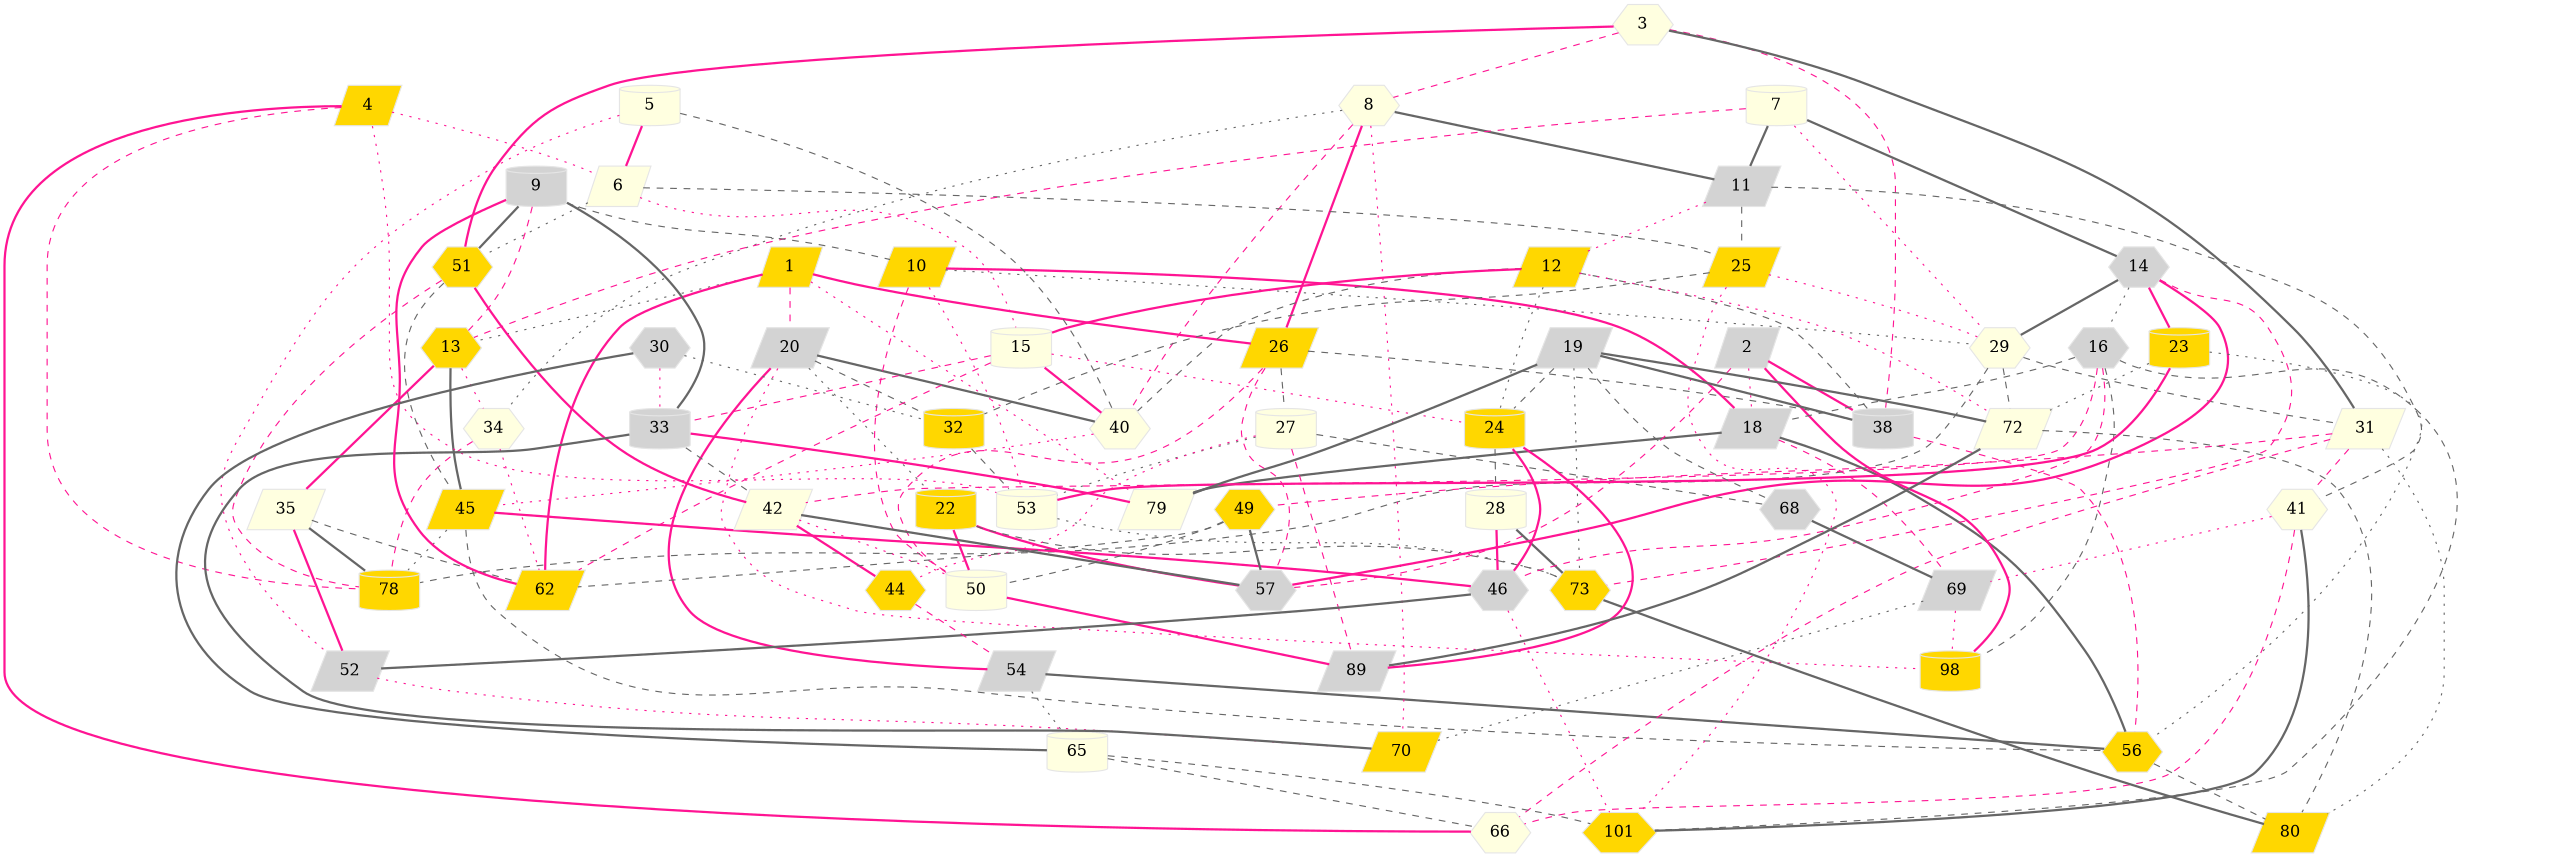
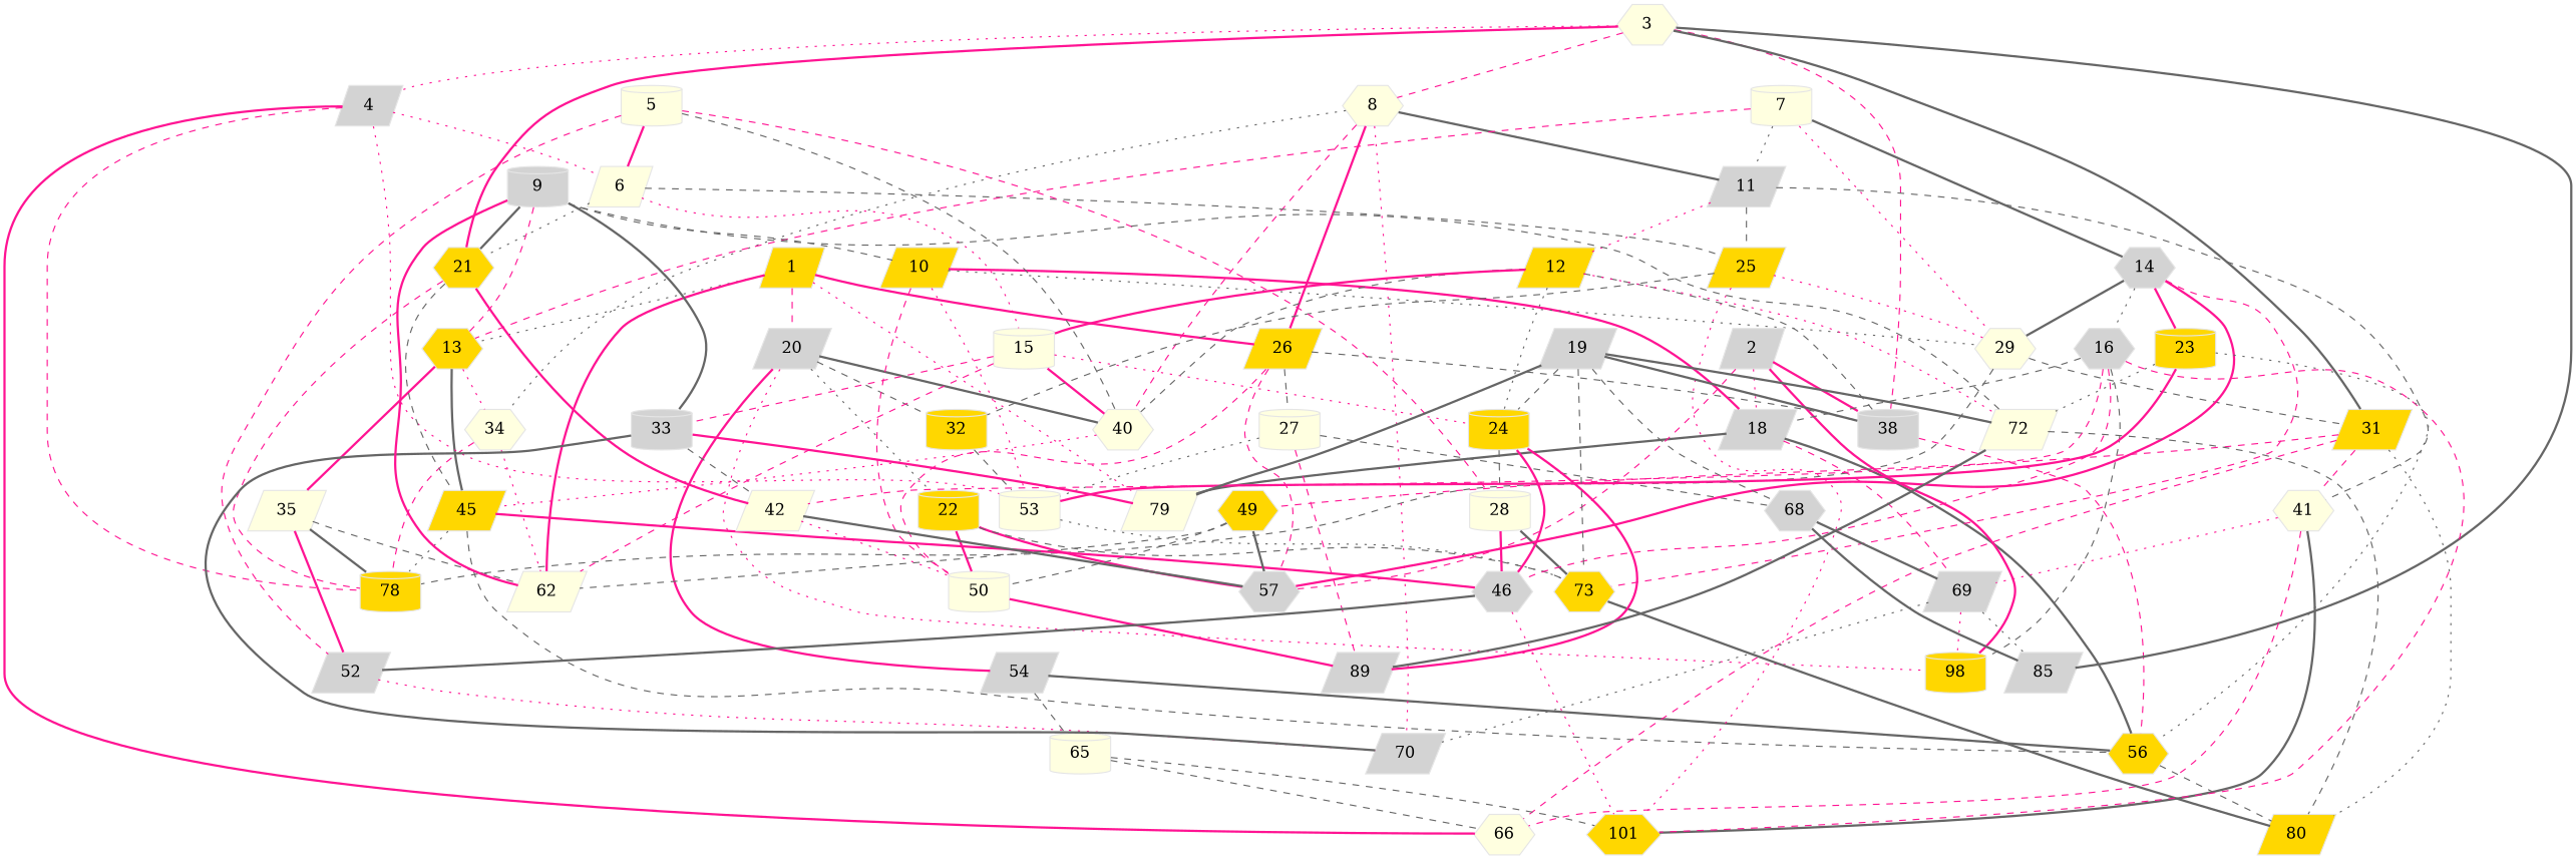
  graph {
    node [color=gray90 fillcolor=lightyellow shape=parallelogram style=filled]
    edge [color=deeppink style=dashed]
    1 [fillcolor=gold super="+86"]
    13 [fillcolor=gold shape=hexagon super="+82"]
    20 [fillcolor=lightgrey super="+63"]
    26 [fillcolor=gold super="+87"]
-   62 [fillcolor=gold super="+97"]
+   62 [super="+97"]
    79
    10 [fillcolor=gold super="+48"]
    18 [fillcolor=lightgrey super="+102"]
    53 [shape=cylinder super="+91"]
    29 [shape=hexagon super="+59"]
    50 [shape=cylinder super="+75"]
    34 [shape=hexagon]
    35
    45 [fillcolor=gold super="+90"]
    98 [fillcolor=gold shape=cylinder]
    40 [shape=hexagon super="+61"]
    22 [fillcolor=gold shape=cylinder]
    32 [fillcolor=gold shape=cylinder]
    54 [fillcolor=lightgrey]
    38 [fillcolor=lightgrey shape=cylinder super="+64"]
    57 [fillcolor=lightgrey shape=hexagon super="+92"]
    27 [shape=cylinder super="+47"]
    56 [fillcolor=gold shape=hexagon super="+99"]
    69 [fillcolor=lightgrey super="+84"]
    2 [fillcolor=lightgrey]
    3 [shape=hexagon super="+43"]
-   4 [fillcolor=gold super="+39"]
+   4 [fillcolor=lightgrey super="+39"]
    8 [shape=hexagon super="+37"]
-   21 [fillcolor=gold shape=hexagon super="+74" label=51]
-   31 [super="+58"]
+   21 [fillcolor=gold shape=hexagon super="+74"]
+   31 [fillcolor=gold super="+58"]
+   85 [fillcolor=lightgrey]
    6 [super="+77"]
    66 [shape=hexagon]
    78 [fillcolor=gold shape=cylinder super="+88"]
    11 [fillcolor=lightgrey super="+104"]
-   70 [fillcolor=gold]
+   70 [fillcolor=lightgrey]
    42 [super="+67"]
    41 [shape=hexagon super="+60"]
    49 [fillcolor=gold shape=hexagon]
    80 [fillcolor=gold]
    15 [shape=cylinder super="+17"]
    25 [fillcolor=gold super="+36"]
    73 [fillcolor=gold shape=hexagon super="+95"]
    5 [shape=cylinder]
    28 [shape=cylinder]
    52 [fillcolor=lightgrey]
    46 [fillcolor=lightgrey shape=hexagon super="+93"]
    33 [fillcolor=lightgrey shape=cylinder super="+55"]
    24 [fillcolor=gold shape=cylinder super="+51"]
    101 [fillcolor=gold shape=hexagon super="+103"]
    12 [fillcolor=gold super="+96"]
    7 [shape=cylinder]
    14 [fillcolor=lightgrey shape=hexagon super="+71"]
    16 [fillcolor=lightgrey shape=hexagon super="+83"]
    23 [fillcolor=gold shape=cylinder]
    9 [fillcolor=lightgrey shape=cylinder super="+76"]
    72 [super="+94"]
    89 [fillcolor=lightgrey]
-   44 [fillcolor=gold shape=hexagon]
    19 [fillcolor=lightgrey super="+81"]
    68 [fillcolor=lightgrey shape=hexagon]
    65 [shape=cylinder super="+100"]
-   30 [fillcolor=lightgrey shape=hexagon]
    1 -- 13 [color=gray40 style=dotted]
    1 -- 20
    1 -- 26 [style=bold]
    1 -- 62 [style=bold]
    1 -- 79 [style=dotted]
    13 -- 34 [style=dotted]
    13 -- 35 [style=bold]
    13 -- 45 [color=gray40 style=bold]
    20 -- 98 [style=dotted]
    20 -- 40 [color=gray40 style=bold]
    20 -- 22 [color=gray40 style=dotted]
    20 -- 32 [color=gray40]
    20 -- 54 [style=bold]
    26 -- 50
    26 -- 38 [color=gray40]
    26 -- 57
    26 -- 27 [color=gray40]
    10 -- 18 [style=bold]
    10 -- 53 [style=dotted]
    10 -- 29 [color=gray40 style=dotted]
    10 -- 50
    18 -- 79 [color=gray40 style=bold]
    18 -- 56 [color=gray40 style=bold]
    18 -- 69
    53 -- 73 [color=gray40 style=dotted]
    29 -- 31 [color=gray40]
    29 -- 78 [color=gray40]
    50 -- 89 [style=bold]
    34 -- 62 [style=dotted]
    34 -- 78
    35 -- 62 [color=gray40]
    35 -- 78 [color=gray40 style=bold]
    35 -- 52 [style=bold]
    45 -- 56 [color=gray40]
    45 -- 78 [color=gray40 style=dotted]
    45 -- 46 [style=bold]
    40 -- 45 [style=dotted]
    22 -- 50 [style=bold]
    22 -- 57 [style=bold]
    22 -- 73 [color=gray40]
    32 -- 53 [color=gray40]
    54 -- 56 [color=gray40 style=bold]
-   54 -- 65 [color=gray40 style=dotted]
+   54 -- 65 [color=gray40]
    38 -- 56
    27 -- 53 [color=gray40 style=dotted]
    27 -- 89
-   27 -- 44 [style=dotted weight=2]
    27 -- 68 [color=gray40]
    56 -- 80 [color=gray40]
    69 -- 98 [style=dotted]
+   69 -- 85 [color=gray40 style=dotted]
    69 -- 70 [color=gray40 style=dotted]
    2 -- 18 [style=dotted]
    2 -- 98 [style=bold]
    2 -- 38 [style=bold]
    2 -- 57
    3 -- 38
+   3 -- 4 [style=dotted]
    3 -- 8
    3 -- 21 [style=bold]
    3 -- 31 [color=gray40 style=bold]
+   3 -- 85 [color=gray40 style=bold]
    4 -- 53 [style=dotted]
    4 -- 6 [style=dotted]
    4 -- 66 [style=bold]
    4 -- 78
    8 -- 26 [style=bold]
    8 -- 34 [color=gray40 style=dotted]
    8 -- 40
    8 -- 11 [color=gray40 style=bold]
    8 -- 70 [style=dotted]
    21 -- 45 [color=gray40]
    21 -- 78
    21 -- 42 [style=bold]
    31 -- 66
    31 -- 41
    31 -- 49
    31 -- 80 [color=gray40 style=dotted]
    6 -- 21 [color=gray40 style=dotted]
    6 -- 15 [style=dotted]
    6 -- 25 [color=gray40 weight=2]
    11 -- 41 [color=gray40 weight=2]
    11 -- 25 [color=gray40]
    11 -- 12 [style=dotted]
    42 -- 50 [style=dotted]
    42 -- 57 [color=gray40 style=bold]
-   42 -- 44 [style=bold]
    41 -- 69 [style=dotted]
    41 -- 66
    41 -- 101 [color=gray40 style=bold]
    49 -- 62 [color=gray40]
    49 -- 50 [color=gray40]
    49 -- 57 [color=gray40 style=bold]
    15 -- 62
    15 -- 40 [style=bold]
    15 -- 33
    15 -- 24 [style=dotted]
    25 -- 29 [style=dotted]
    25 -- 32 [color=gray40]
    25 -- 101 [style=dotted]
    73 -- 80 [color=gray40 style=bold]
    5 -- 40 [color=gray40]
    5 -- 6 [style=bold]
-   5 -- 52 [style=dotted]
+   5 -- 28
+   5 -- 52
    28 -- 73 [color=gray40 style=bold]
    28 -- 46 [style=bold]
    52 -- 70 [style=dotted]
    46 -- 52 [color=gray40 style=bold]
    46 -- 101 [style=dotted]
    33 -- 79 [style=bold]
    33 -- 70 [color=gray40 style=bold]
    33 -- 42 [color=gray40]
    24 -- 28 [color=gray40]
    24 -- 46 [style=bold]
    24 -- 89 [style=bold]
    12 -- 40 [color=gray40]
    12 -- 38 [color=gray40]
    12 -- 15 [style=bold]
    12 -- 24 [color=gray40 style=dotted]
    12 -- 72 [style=dotted]
    7 -- 13
    7 -- 29 [style=dotted]
-   7 -- 11 [color=gray40 style=bold]
+   7 -- 11 [color=gray40 style=dotted]
    7 -- 14 [color=gray40 style=bold]
    14 -- 29 [color=gray40 style=bold]
    14 -- 57 [style=bold]
    14 -- 73
    14 -- 16 [color=gray40 style=dotted]
    14 -- 23 [style=bold]
    16 -- 18 [color=gray40]
    16 -- 98 [color=gray40]
    16 -- 42
    16 -- 46
-   16 -- 101 [color=gray40]
+   16 -- 101
    23 -- 53 [style=bold]
    23 -- 56 [color=gray40 style=dotted]
    23 -- 72 [color=gray40 style=dotted]
    9 -- 13
    9 -- 62 [style=bold]
    9 -- 10 [color=gray40]
    9 -- 21 [color=gray40 style=bold]
    9 -- 33 [color=gray40 style=bold]
-   29 -- 72 [color=gray40]
+   9 -- 72 [color=gray40]
    72 -- 80 [color=gray40]
    72 -- 89 [color=gray40 style=bold]
-   44 -- 54
    19 -- 79 [color=gray40 style=bold]
    19 -- 38 [color=gray40 style=bold]
-   19 -- 73 [color=gray40 style=dotted]
+   19 -- 73 [color=gray40]
    19 -- 24 [color=gray40]
    19 -- 72 [color=gray40 style=bold]
    19 -- 68 [color=gray40]
    68 -- 69 [color=gray40 style=bold]
+   68 -- 85 [color=gray40 style=bold]
    65 -- 66 [color=gray40]
    65 -- 101 [color=gray40 weight=2]
-   30 -- 32 [color=gray40 style=dotted]
-   30 -- 33 [style=dotted]
-   30 -- 65 [color=gray40 style=bold weight=2]
  }
